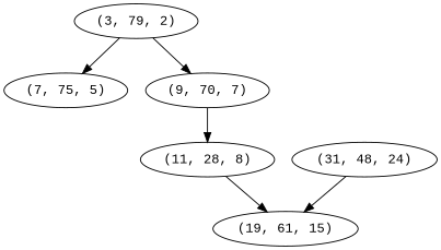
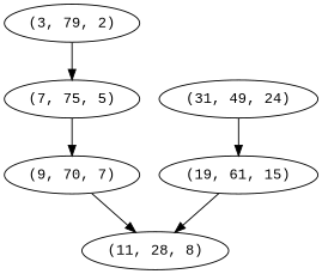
  digraph {
    fontname="Liberation Mono"
    node [fontname="Liberation Mono"]
    edge [fontname="Liberation Mono"]
    "(3, 79, 2)"
    "(7, 75, 5)"
    "(9, 70, 7)"
    n4 [label="(11, 28, 8)"]
    "(19, 61, 15)"
-   "(31, 48, 24)"
+   "(31, 48, 24)" [label="(31, 49, 24)"]
    "(3, 79, 2)" -> "(7, 75, 5)"
-   "(3, 79, 2)" -> "(9, 70, 7)"
+   "(7, 75, 5)" -> "(9, 70, 7)"
    "(9, 70, 7)" -> n4
-   n4 -> "(19, 61, 15)"
+   "(19, 61, 15)" -> n4
    "(31, 48, 24)" -> "(19, 61, 15)"
  }
